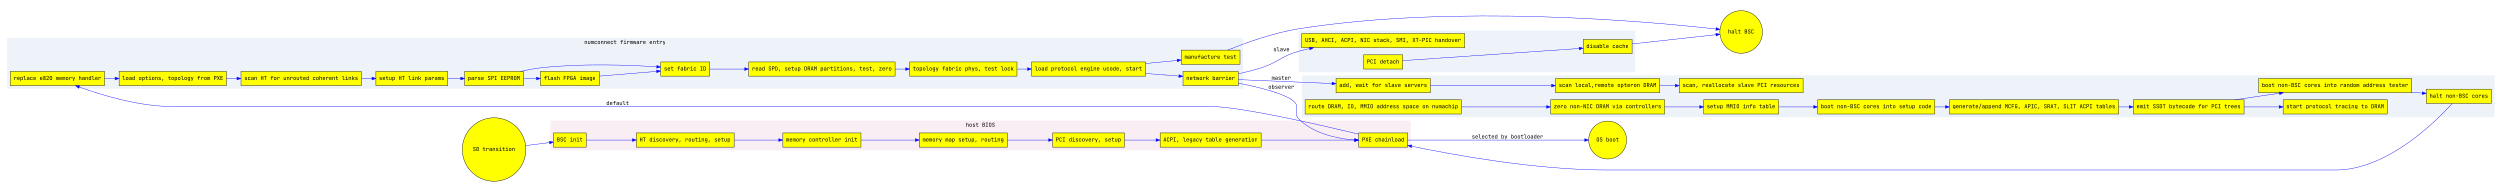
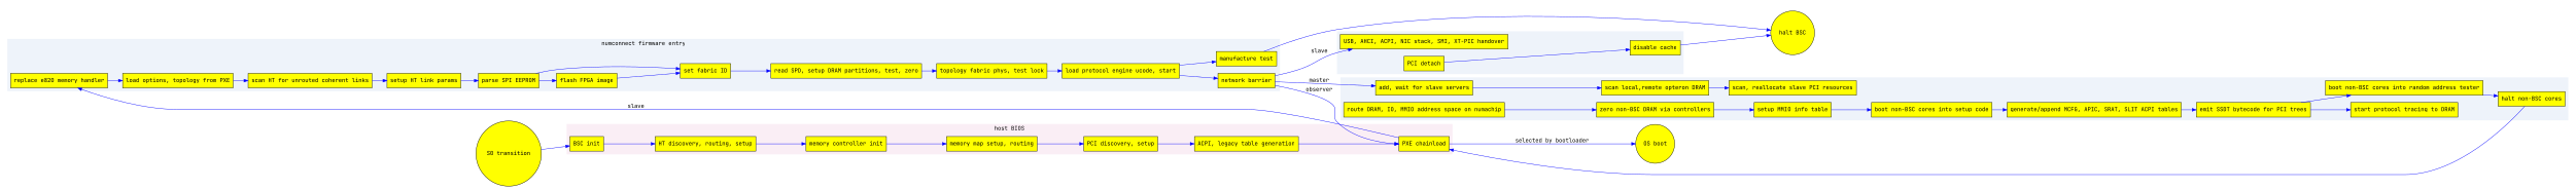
  digraph {
    fontname="JetBrains Mono"
    rankdir=LR
    node [fillcolor=yellow fontname="JetBrains Mono" shape=rectangle style=filled]
    edge [color=blue fontname="JetBrains Mono"]
    "BSC init"
    "HT discovery, routing, setup"
    "memory controller init"
    "memory map setup, routing"
    "PCI discovery, setup"
    "ACPI, legacy table generation"
    "PXE chainload"
    "replace e820 memory handler"
    "load options, topology from PXE"
    "scan HT for unrouted coherent links"
    "setup HT link params"
    "parse SPI EEPROM"
    "flash FPGA image"
    "set fabric ID"
    "read SPD, setup DRAM partitions, test, zero"
    n16 [label="topology fabric phys, test lock"]
    "load protocol engine ucode, start"
    "network barrier"
    "manufacture test"
    "USB, AHCI, ACPI, NIC stack, SMI, XT-PIC handover"
    "PCI detach"
    "disable cache"
    "add, wait for slave servers"
    "scan local,remote opteron DRAM"
    "scan, reallocate slave PCI resources"
    "route DRAM, IO, MMIO address space on numachip"
-   "zero non-BSC DRAM via controllers" [label="zero non-NIC DRAM via controllers"]
+   "zero non-BSC DRAM via controllers"
    "setup MMIO info table"
    "boot non-BSC cores into setup code"
    "generate/append MCFG, APIC, SRAT, SLIT ACPI tables"
    "emit SSDT bytecode for PCI trees"
    "start protocol tracing to DRAM"
    "boot non-BSC cores into random address tester"
    "halt non-BSC cores"
    "OS boot" [shape=circle]
    "halt BSC" [shape=circle]
    "S0 transition" [shape=circle]
    subgraph cluster_1 {
      color=invis
      fillcolor="0.9 0.05 0.98"
      label="host BIOS"
      style=filled
      "BSC init"
      "HT discovery, routing, setup"
      "memory controller init"
      "memory map setup, routing"
      "PCI discovery, setup"
      "ACPI, legacy table generation"
      "PXE chainload"
    }
    subgraph cluster_2 {
      color=invis
      fillcolor="0.6 0.05 0.98"
      label="numconnect firmware entry"
      style=filled
      "replace e820 memory handler"
      "load options, topology from PXE"
      "scan HT for unrouted coherent links"
      "setup HT link params"
      "parse SPI EEPROM"
      "flash FPGA image"
      "set fabric ID"
      "read SPD, setup DRAM partitions, test, zero"
      n16
      "load protocol engine ucode, start"
      "network barrier"
      "manufacture test"
    }
    subgraph cluster_3 {
      color=invis
      fillcolor="0.6 0.05 0.98"
      style=filled
      "USB, AHCI, ACPI, NIC stack, SMI, XT-PIC handover"
      "PCI detach"
      "disable cache"
    }
    subgraph cluster_4 {
      color=invis
      fillcolor="0.6 0.05 0.98"
      style=filled
      "add, wait for slave servers"
      "scan local,remote opteron DRAM"
      "scan, reallocate slave PCI resources"
      "route DRAM, IO, MMIO address space on numachip"
      "zero non-BSC DRAM via controllers"
      "setup MMIO info table"
      "boot non-BSC cores into setup code"
      "generate/append MCFG, APIC, SRAT, SLIT ACPI tables"
      "emit SSDT bytecode for PCI trees"
      "start protocol tracing to DRAM"
      "boot non-BSC cores into random address tester"
      "halt non-BSC cores"
    }
    "BSC init" -> "HT discovery, routing, setup"
    "HT discovery, routing, setup" -> "memory controller init"
    "memory controller init" -> "memory map setup, routing"
    "memory map setup, routing" -> "PCI discovery, setup"
    "PCI discovery, setup" -> "ACPI, legacy table generation"
    "ACPI, legacy table generation" -> "PXE chainload"
-   "PXE chainload" -> "replace e820 memory handler" [label=default]
+   "PXE chainload" -> "replace e820 memory handler" [label=slave]
    "PXE chainload" -> "OS boot" [label="selected by bootloader"]
    "replace e820 memory handler" -> "load options, topology from PXE"
    "load options, topology from PXE" -> "scan HT for unrouted coherent links"
    "scan HT for unrouted coherent links" -> "setup HT link params"
    "setup HT link params" -> "parse SPI EEPROM"
    "parse SPI EEPROM" -> "flash FPGA image"
    "parse SPI EEPROM" -> "set fabric ID"
    "flash FPGA image" -> "set fabric ID"
    "set fabric ID" -> "read SPD, setup DRAM partitions, test, zero"
    "read SPD, setup DRAM partitions, test, zero" -> n16
    n16 -> "load protocol engine ucode, start"
    "load protocol engine ucode, start" -> "network barrier"
    "load protocol engine ucode, start" -> "manufacture test"
    "network barrier" -> "PXE chainload" [label=observer]
    "network barrier" -> "USB, AHCI, ACPI, NIC stack, SMI, XT-PIC handover" [label=slave]
    "network barrier" -> "add, wait for slave servers" [label=master]
    "manufacture test" -> "halt BSC"
    "PCI detach" -> "disable cache"
    "disable cache" -> "halt BSC"
    "add, wait for slave servers" -> "scan local,remote opteron DRAM"
    "scan local,remote opteron DRAM" -> "scan, reallocate slave PCI resources"
    "route DRAM, IO, MMIO address space on numachip" -> "zero non-BSC DRAM via controllers"
    "zero non-BSC DRAM via controllers" -> "setup MMIO info table"
    "setup MMIO info table" -> "boot non-BSC cores into setup code"
    "boot non-BSC cores into setup code" -> "generate/append MCFG, APIC, SRAT, SLIT ACPI tables"
    "generate/append MCFG, APIC, SRAT, SLIT ACPI tables" -> "emit SSDT bytecode for PCI trees"
    "emit SSDT bytecode for PCI trees" -> "start protocol tracing to DRAM"
    "emit SSDT bytecode for PCI trees" -> "boot non-BSC cores into random address tester"
    "boot non-BSC cores into random address tester" -> "halt non-BSC cores"
    "halt non-BSC cores" -> "PXE chainload"
    "S0 transition" -> "BSC init"
  }
